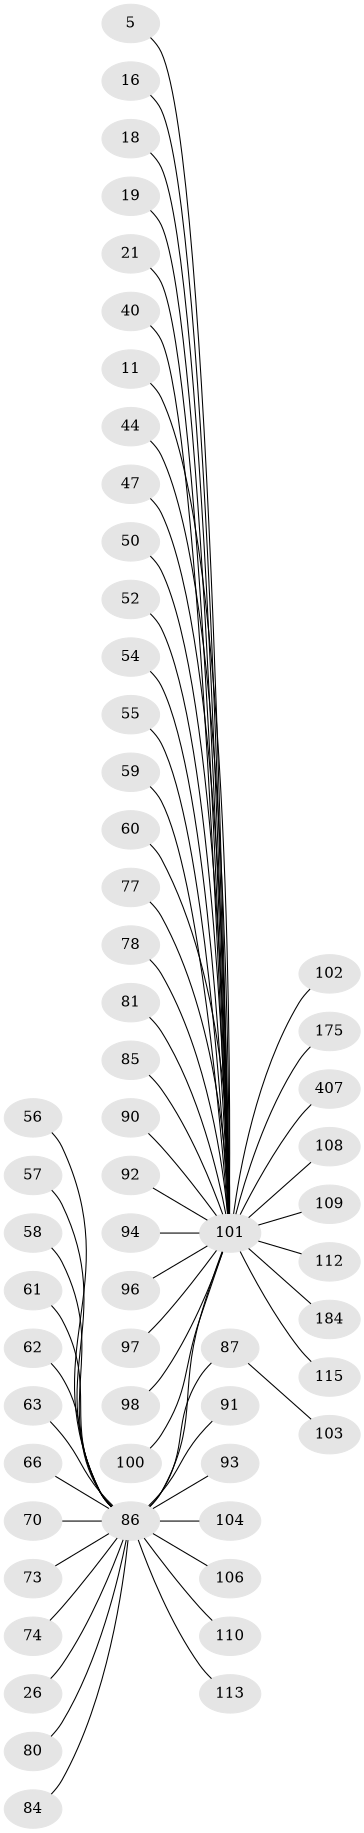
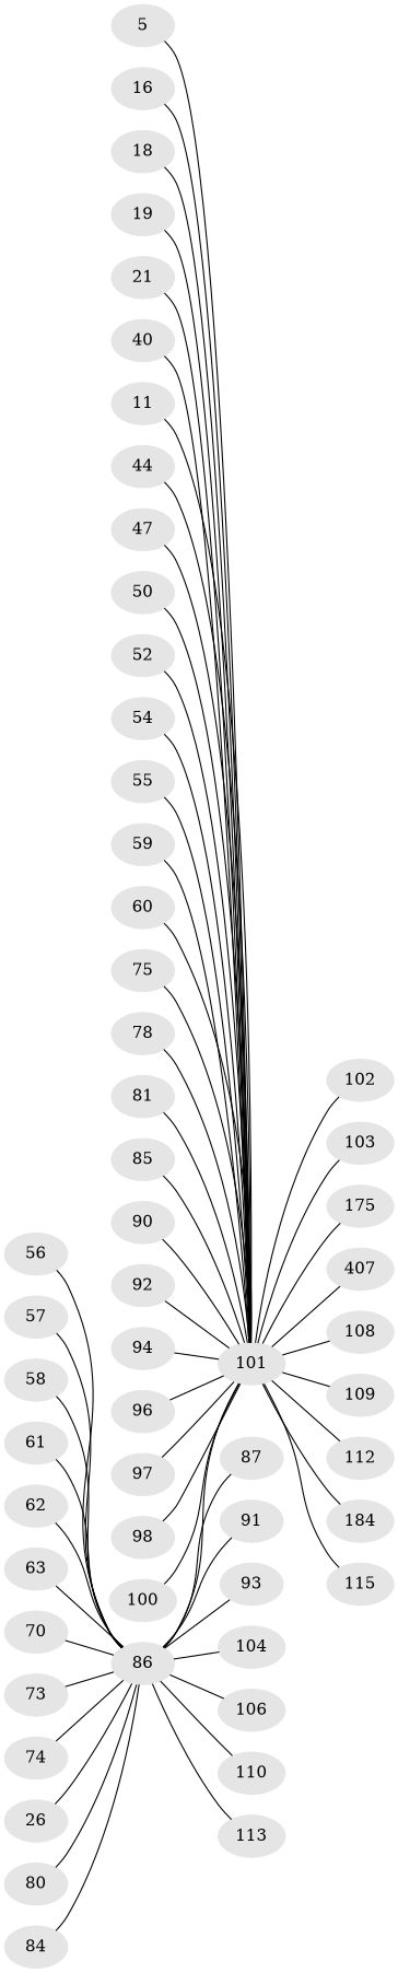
  graph {
    rankdir=LR
    node [color=gray90 style=filled]
    101 [super="+53+37+99+89"]
    102 [super="+8+22"]
    103
    n4 [label=175]
    n5 [label=407]
    108
    109
    112
    n9 [label=184 super="+49+72+111"]
    115
    5
    16
    18
    19 [super="+13"]
    n15 [label=21]
    40
    n17 [label=11]
    44
    47
    50
    52
    54 [super="+46"]
    55
    86 [super="+27+45+79+29+3"]
    87
    91
    93
    104 [super="+15+68"]
    106 [super="+95"]
    110 [super="+20"]
    113
    56
    57 [super="+25"]
    58
    59 [super="+38"]
    60
    61
    62
    63
-   66
    70
    73
    74
    n44 [label=26]
-   77
+   77 [label=75]
    78
    80
    81 [super="+43"]
    84 [super="+51+75+36"]
    85
    90
    92
    94
    96 [super="+71+82"]
    97
    98 [super="+31"]
    100
    101 -- 102
-   87 -- 103
+   101 -- 103
    101 -- n4
    101 -- n5
    101 -- 108
    101 -- 109
    101 -- 112
    101 -- n9 [weight=2]
    101 -- 115
    5 -- 101 [weight=2]
    16 -- 101 [weight=2]
    18 -- 101
    19 -- 101
    n15 -- 101
    40 -- 101
    n17 -- 101
    44 -- 101
    47 -- 101
    50 -- 101
    52 -- 101
    54 -- 101
    55 -- 101
    86 -- 101 [weight=21]
    86 -- 87
    86 -- 91
    86 -- 93
    86 -- 104
    86 -- 106
    86 -- 110
    86 -- 113 [weight=2]
    56 -- 86
    57 -- 86
    58 -- 86
    59 -- 101 [weight=2]
    60 -- 101
    61 -- 86
    62 -- 86
    63 -- 86
-   66 -- 86
    70 -- 86
    73 -- 86
    74 -- 86 [weight=2]
    n44 -- 86
    77 -- 101
    78 -- 101
    80 -- 86
    81 -- 101
    84 -- 86 [weight=2]
    85 -- 101
    90 -- 101
    92 -- 101
    94 -- 101
    96 -- 101
    97 -- 101
    98 -- 101
    100 -- 101
  }
